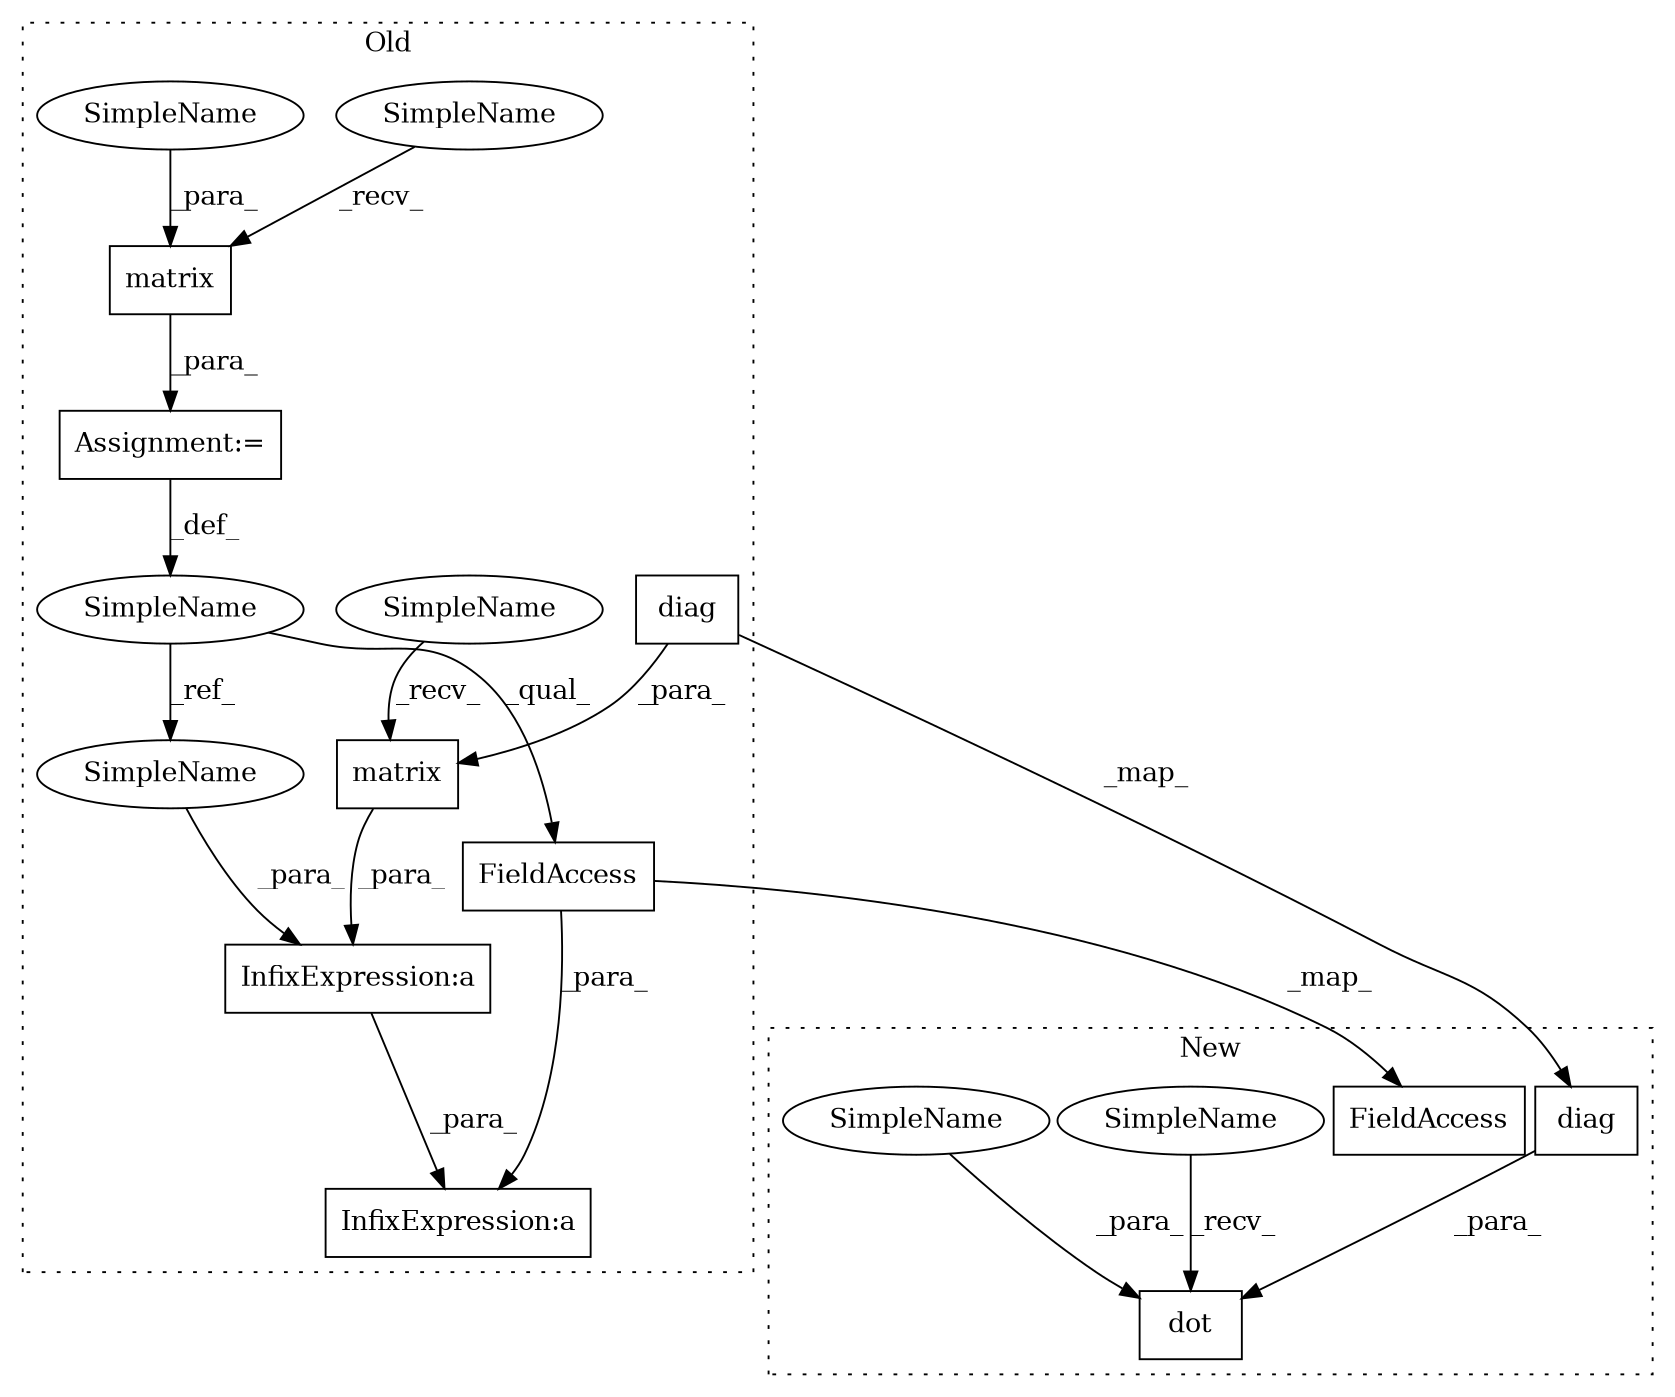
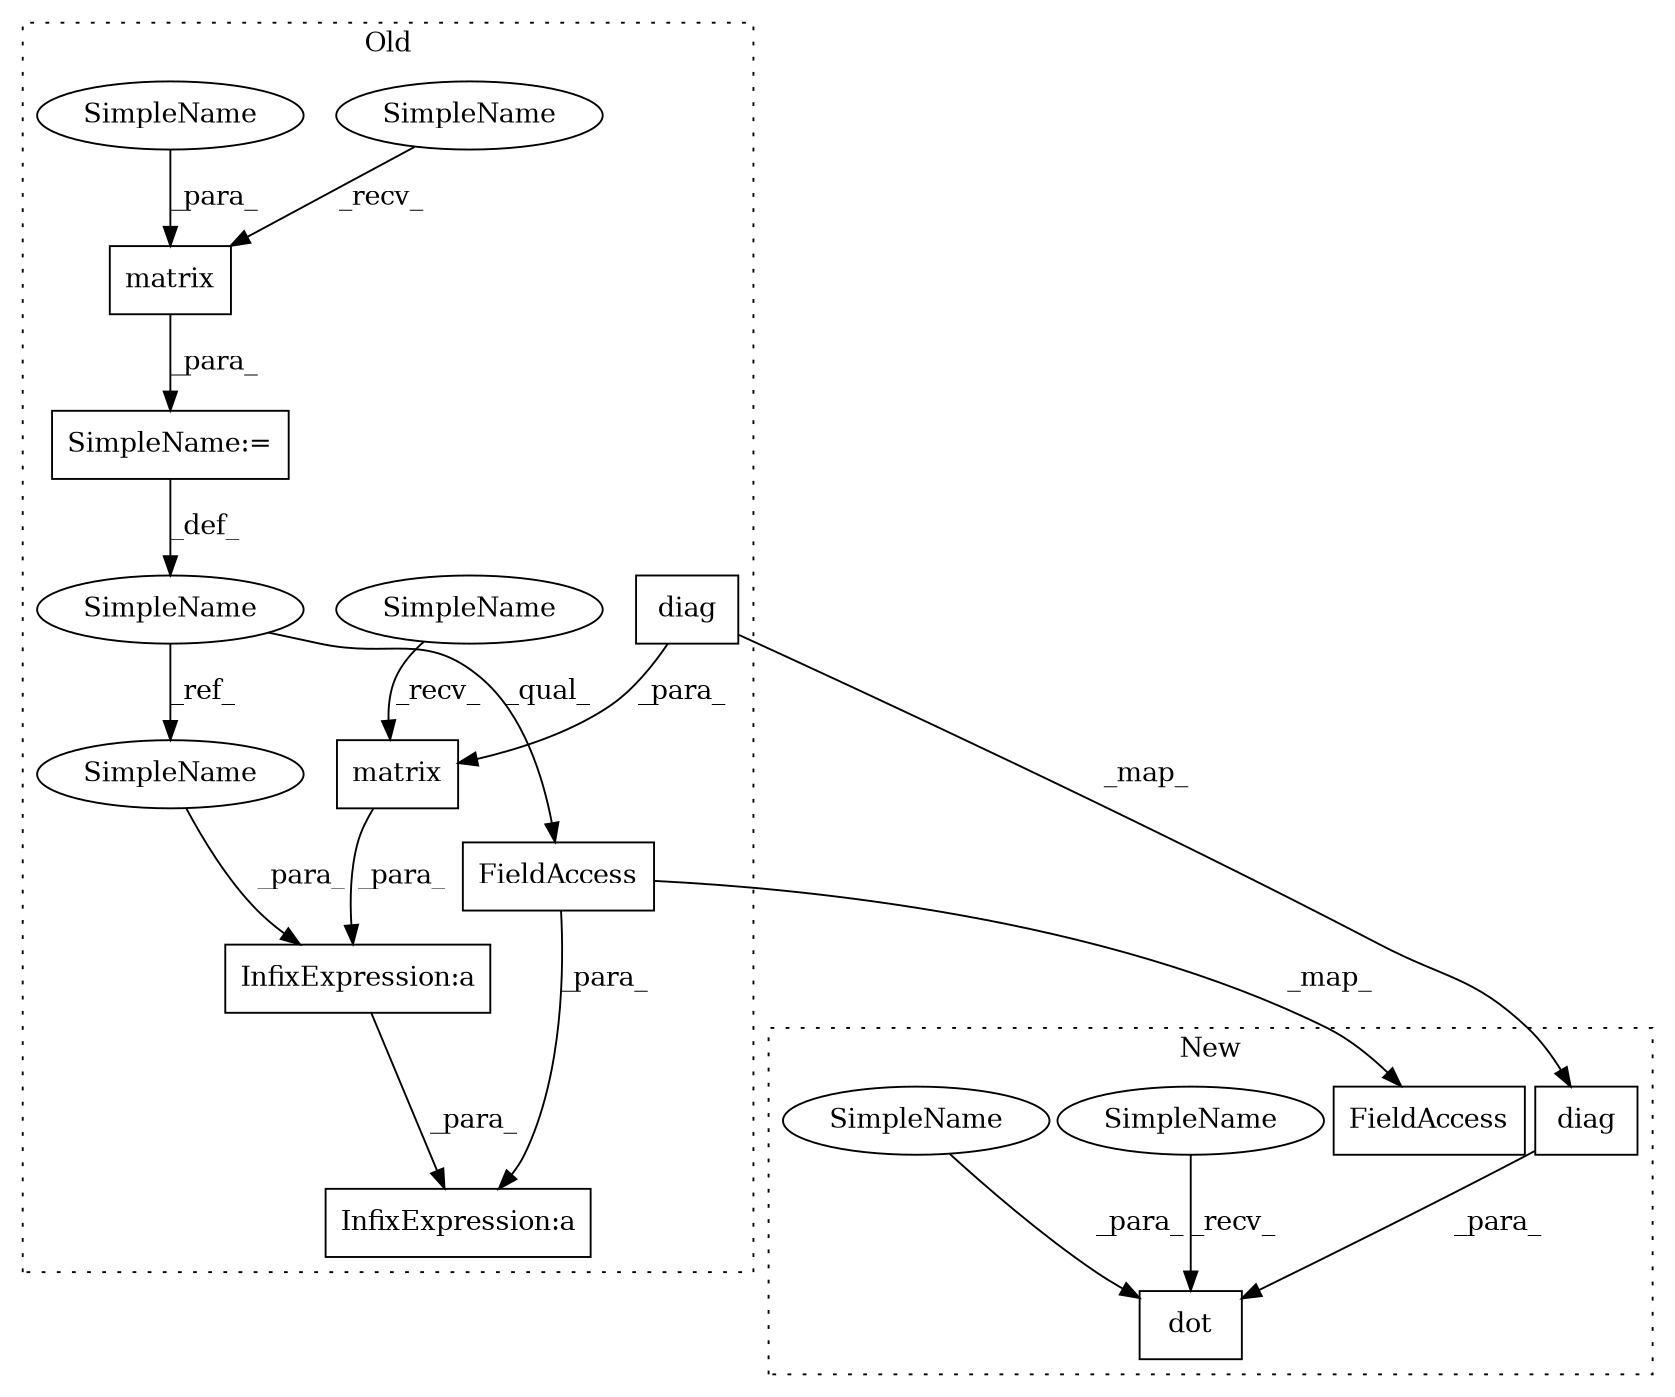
  digraph {
    node [a=42 l=1 shape=box]
    n1 [a=32 l="7,1" label=matrix s="1329,1337"]
    n2 [a=27 l=3 label="InfixExpression:a" s=1363]
    n3 [a=32 l="5,1" label=diag s="1299,1313"]
    n4 [a=27 l=3 label="InfixExpression:a" s=1368]
    n5 [a=32 l="7,1" label=matrix s="1286,1314"]
    n6 [a=22 l=3 label=FieldAccess s=1371]
    n7 [label=SimpleName s=1321 shape=ellipse]
-   n8 [a=7 label="Assignment:=" s=1322]
+   n8 [a=7 label="SimpleName:=" s=1322]
    n9 [l=5 label=SimpleName s=1280 shape=ellipse]
    n10 [l=5 label=SimpleName s=1323 shape=ellipse]
    n11 [label=SimpleName s=1336 shape=ellipse]
    n12 [label=SimpleName s=1362 shape=ellipse]
    n13 [a=32 l="4,1" label=dot s="1238,1245"]
    n14 [a=32 l="5,1" label=diag s="1197,1211"]
    n15 [a=22 l=3 label=FieldAccess s=1247]
    n16 [l=5 label=SimpleName s=1232 shape=ellipse]
    n17 [label=SimpleName s=1242 shape=ellipse]
    subgraph cluster_1 {
      label=Old
      style=dotted
      n1
      n2
      n3
      n4
      n5
      n6
      n7
      n8
      n9
      n10
      n11
      n12
    }
    subgraph cluster_2 {
      label=New
      style=dotted
      n13
      n14
      n15
      n16
      n17
    }
    n1 -> n8 [label=_para_]
    n2 -> n4 [label=_para_]
    n3 -> n5 [label=_para_]
    n3 -> n14 [label=_map_]
    n5 -> n2 [label=_para_]
    n6 -> n4 [label=_para_]
    n6 -> n15 [label=_map_]
    n7 -> n6 [label=_qual_]
    n7 -> n12 [label=_ref_]
    n8 -> n7 [label=_def_]
    n9 -> n5 [label=_recv_]
    n10 -> n1 [label=_recv_]
    n11 -> n1 [label=_para_]
    n12 -> n2 [label=_para_]
    n14 -> n13 [label=_para_]
    n16 -> n13 [label=_recv_]
    n17 -> n13 [label=_para_]
  }
